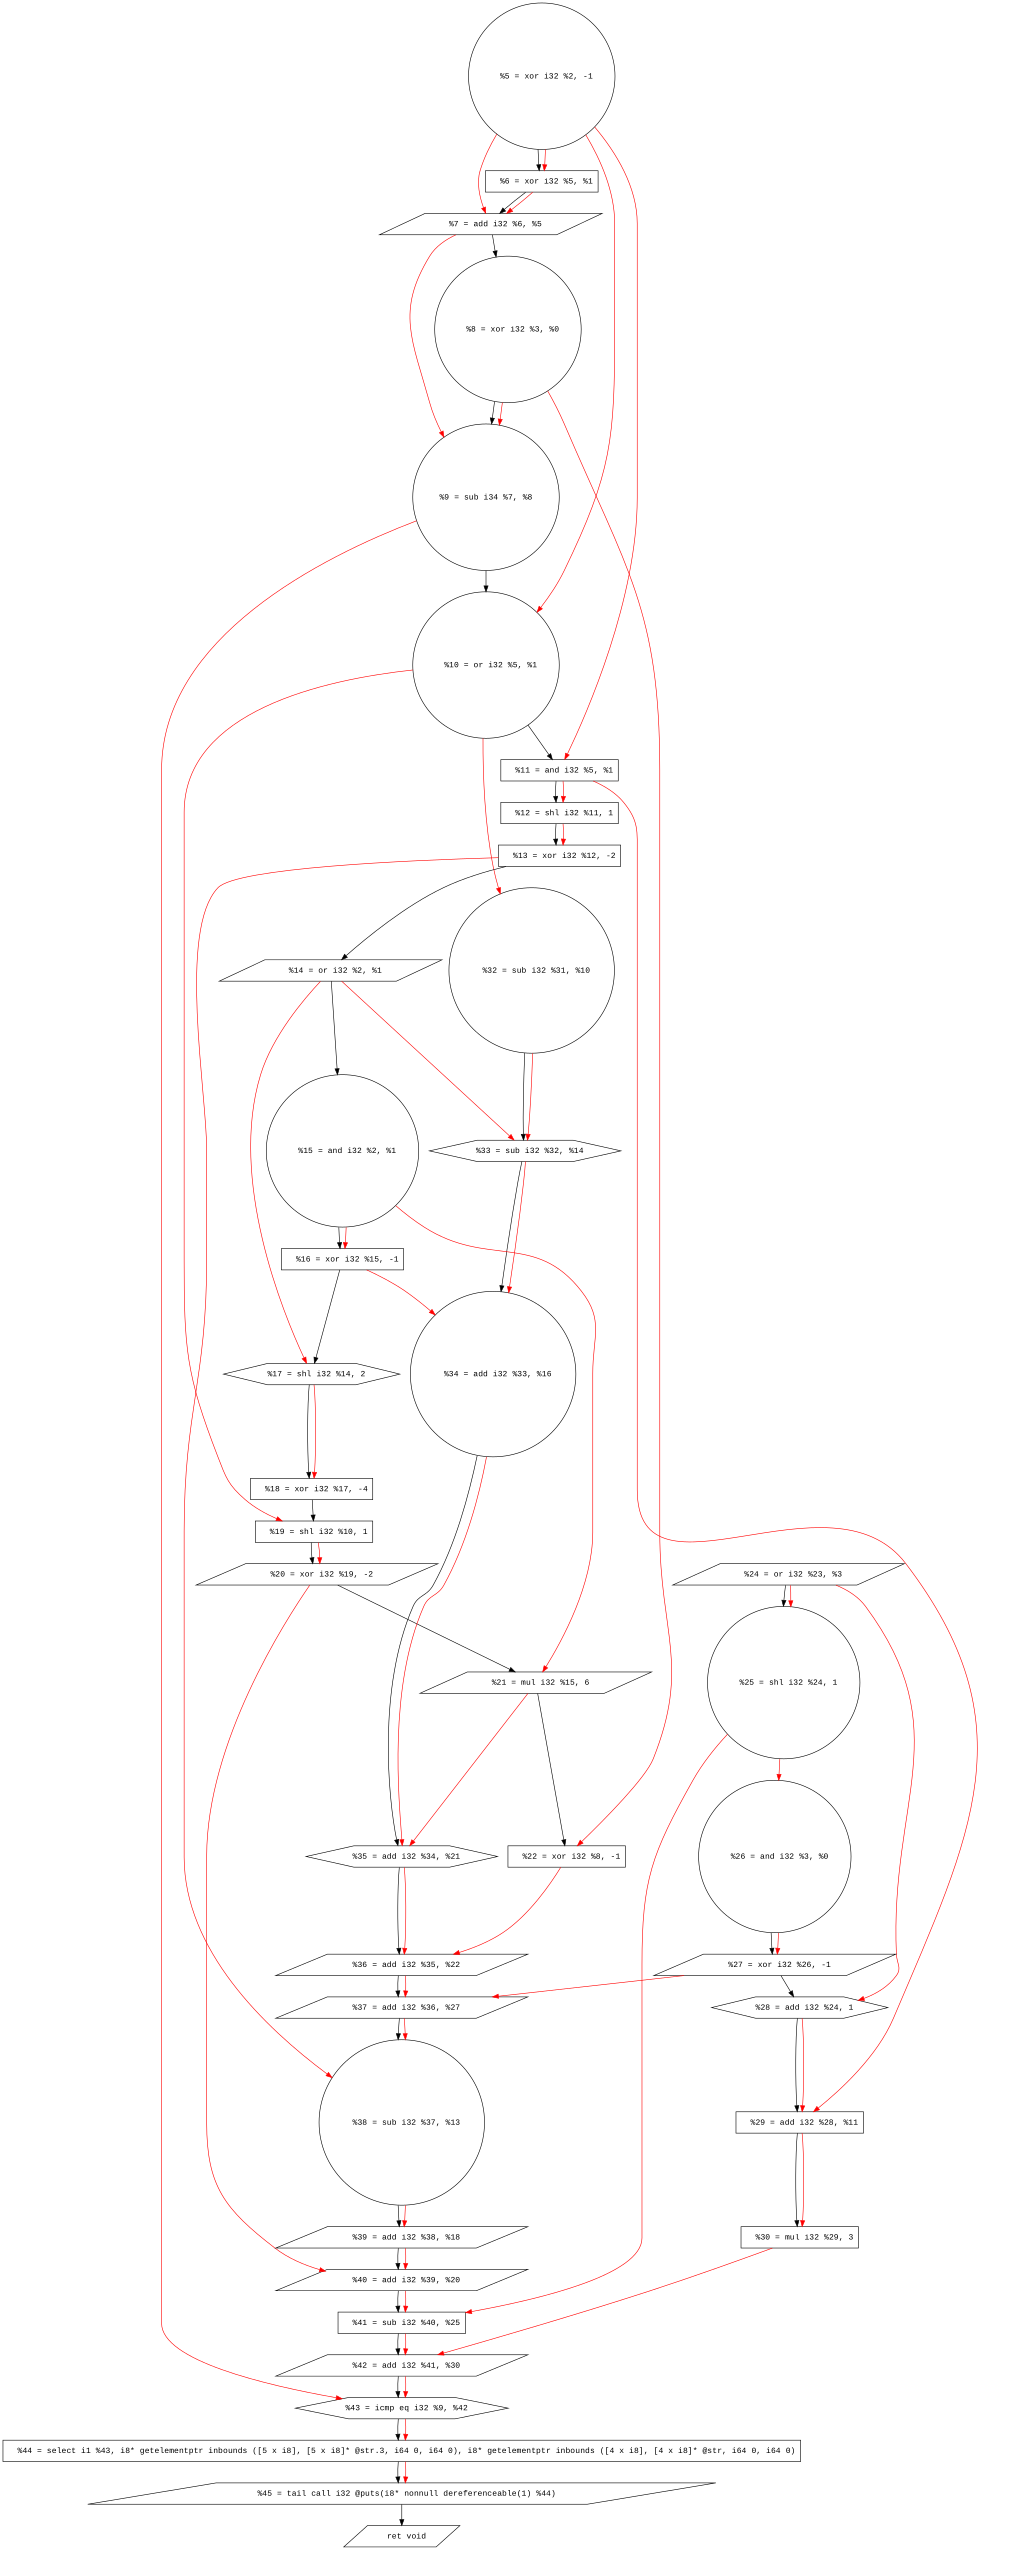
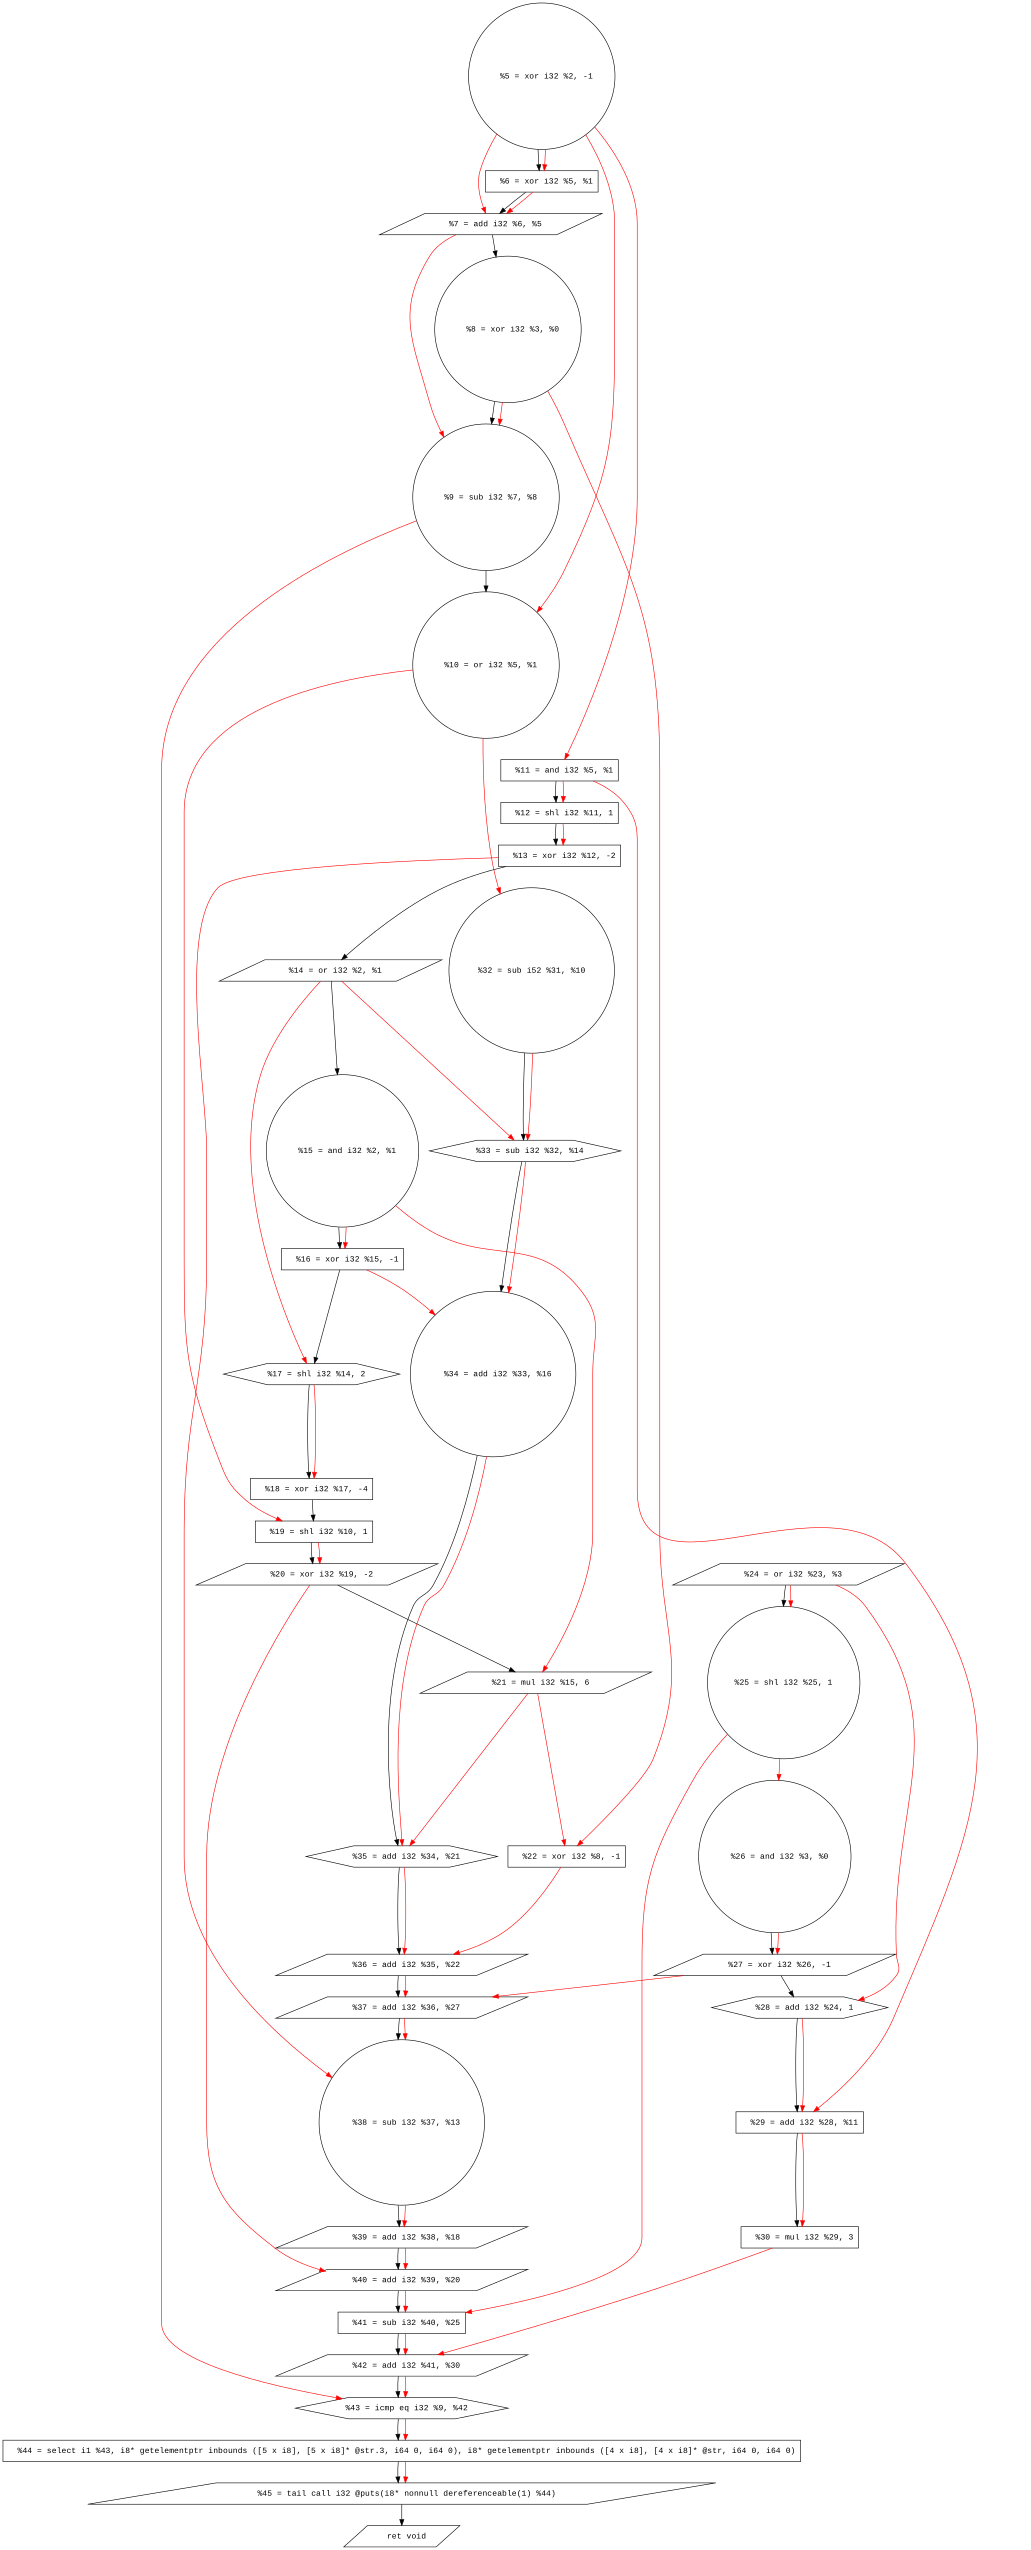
  digraph {
    fontname="Liberation Mono"
    node [fontname="Liberation Mono" shape=parallelogram]
    edge [fontname="Liberation Mono" color=red]
    n1 [label="  %5 = xor i32 %2, -1" shape=circle]
    n2 [label="  %6 = xor i32 %5, %1" shape=box]
    n3 [label="  %7 = add i32 %6, %5"]
    n4 [label="  %10 = or i32 %5, %1" shape=circle]
    n5 [label="  %11 = and i32 %5, %1" shape=box]
    n6 [label="  %8 = xor i32 %3, %0" shape=circle]
-   n7 [label="%9 = sub i34 %7, %8" shape=circle]
+   n7 [label="  %9 = sub i32 %7, %8" shape=circle]
    n8 [label="  %19 = shl i32 %10, 1" shape=box]
-   n9 [label="  %32 = sub i32 %31, %10" shape=circle]
+   n9 [label="%32 = sub i52 %31, %10" shape=circle]
    n10 [label="  %12 = shl i32 %11, 1" shape=box]
    n11 [label="  %29 = add i32 %28, %11" shape=box]
    n12 [label="  %22 = xor i32 %8, -1" shape=box]
    n13 [label="  %43 = icmp eq i32 %9, %42" shape=hexagon]
    n14 [label="  %36 = add i32 %35, %22"]
    n15 [label="  %44 = select i1 %43, i8* getelementptr inbounds ([5 x i8], [5 x i8]* @str.3, i64 0, i64 0), i8* getelementptr inbounds ([4 x i8], [4 x i8]* @str, i64 0, i64 0)" shape=box]
    n16 [label="  %20 = xor i32 %19, -2"]
    n17 [label="  %33 = sub i32 %32, %14" shape=hexagon]
    n18 [label="  %13 = xor i32 %12, -2" shape=box]
    n19 [label="  %30 = mul i32 %29, 3" shape=box]
    n20 [label="  %14 = or i32 %2, %1"]
    n21 [label="  %38 = sub i32 %37, %13" shape=circle]
    n22 [label="  %15 = and i32 %2, %1" shape=circle]
    n23 [label="  %17 = shl i32 %14, 2" shape=hexagon]
    n24 [label="  %39 = add i32 %38, %18"]
    n25 [label="  %16 = xor i32 %15, -1" shape=box]
    n26 [label="  %21 = mul i32 %15, 6"]
    n27 [label="  %18 = xor i32 %17, -4" shape=box]
    n28 [label="  %34 = add i32 %33, %16" shape=circle]
    n29 [label="  %35 = add i32 %34, %21" shape=hexagon]
    n30 [label="  %40 = add i32 %39, %20"]
    n31 [label="  %41 = sub i32 %40, %25" shape=box]
    n32 [label="  %37 = add i32 %36, %27"]
    n33 [label="  %24 = or i32 %23, %3"]
-   n34 [label="  %25 = shl i32 %24, 1" shape=circle]
+   n34 [label="%25 = shl i32 %25, 1" shape=circle]
    n35 [label="  %28 = add i32 %24, 1" shape=hexagon]
    n36 [label="  %26 = and i32 %3, %0" shape=circle]
    n37 [label="  %27 = xor i32 %26, -1"]
    n38 [label="  %42 = add i32 %41, %30"]
    n39 [label="  %45 = tail call i32 @puts(i8* nonnull dereferenceable(1) %44)"]
    n40 [label="  ret void"]
    n1 -> n2 [color=""]
    n1 -> n2
    n1 -> n3
    n1 -> n4
    n1 -> n5
    n2 -> n3 [color=""]
    n2 -> n3
    n3 -> n6 [color=""]
    n3 -> n7
-   n4 -> n5 [color=""]
    n4 -> n8
    n4 -> n9
    n5 -> n10 [color=""]
    n5 -> n10
    n5 -> n11
    n6 -> n7 [color=""]
    n6 -> n7
    n6 -> n12
    n7 -> n4 [color=""]
    n7 -> n13
    n8 -> n16 [color=""]
    n8 -> n16
    n9 -> n17 [color=""]
    n9 -> n17
    n10 -> n18 [color=""]
    n10 -> n18
    n11 -> n19 [color=""]
    n11 -> n19
    n12 -> n14
    n13 -> n15 [color=""]
    n13 -> n15
    n14 -> n32 [color=""]
    n14 -> n32
    n15 -> n39 [color=""]
    n15 -> n39
    n16 -> n26 [color=""]
    n16 -> n30
    n17 -> n28 [color=""]
    n17 -> n28
    n18 -> n20 [color=""]
    n18 -> n21
    n19 -> n38
    n20 -> n17
    n20 -> n22 [color=""]
    n20 -> n23
    n21 -> n24 [color=""]
    n21 -> n24
    n22 -> n25 [color=""]
    n22 -> n25
    n22 -> n26
    n23 -> n27 [color=""]
    n23 -> n27
    n24 -> n30 [color=""]
    n24 -> n30
    n25 -> n23 [color=""]
    n25 -> n28
-   n26 -> n12 [color=""]
+   n26 -> n12
    n26 -> n29
    n27 -> n8 [color=""]
    n28 -> n29 [color=""]
    n28 -> n29
    n29 -> n14 [color=""]
    n29 -> n14
    n30 -> n31 [color=""]
    n30 -> n31
    n31 -> n38 [color=""]
    n31 -> n38
    n32 -> n21 [color=""]
    n32 -> n21
    n33 -> n34 [color=""]
    n33 -> n34
    n33 -> n35
    n34 -> n31
    n34 -> n36
    n35 -> n11 [color=""]
    n35 -> n11
    n36 -> n37 [color=""]
    n36 -> n37
    n37 -> n32
    n37 -> n35 [color=""]
    n38 -> n13 [color=""]
    n38 -> n13
    n39 -> n40 [color=""]
  }
